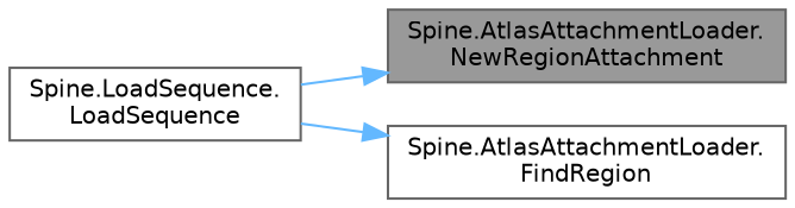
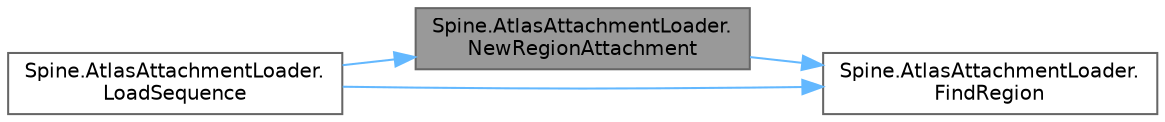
  digraph {
    rankdir=LR
    node [color=grey40 fillcolor=white fontname=Helvetica fontsize=10 shape=box style=filled]
    edge [color=steelblue1 fontname=Helvetica fontsize=10 labelfontname=Helvetica labelfontsize=10 style=solid]
    n1 [color=gray40 fillcolor=grey60 fontcolor=black height=0.2 label="Spine.AtlasAttachmentLoader.\lNewRegionAttachment" width=0.4]
    n2 [height=0.2 label="Spine.AtlasAttachmentLoader.\lFindRegion" width=0.4]
-   n3 [height=0.2 label="Spine.LoadSequence.\lLoadSequence" width=0.4]
+   n3 [height=0.2 label="Spine.AtlasAttachmentLoader.\lLoadSequence" width=0.4]
+   n1 -> n2
    n3 -> n1
    n3 -> n2
  }
